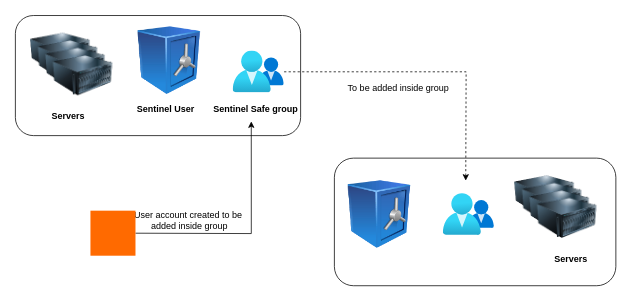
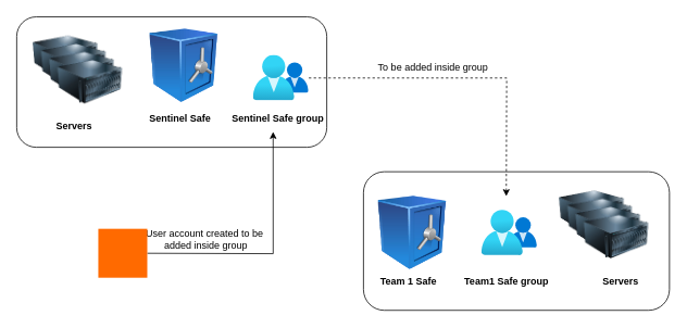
  <mxCell id="0" />
  <mxCell id="1" parent="0" />
  <mxCell id="2" value="" style="rounded=1;whiteSpace=wrap;html=1;" vertex="1" parent="1"><mxGeometry x="445" y="210" width="375" height="170" as="geometry" /></mxCell>
  <mxCell id="3" value="" style="rounded=1;whiteSpace=wrap;html=1;" vertex="1" parent="1"><mxGeometry x="20" y="20" width="380" height="160" as="geometry" /></mxCell>
  <mxCell id="4" value="" style="image;html=1;image=img/lib/clip_art/finance/Safe_128x128.png" vertex="1" parent="1"><mxGeometry x="170" y="35" width="110" height="90" as="geometry" /></mxCell>
- <mxCell id="5" value="&lt;b&gt;Sentinel User&lt;/b&gt;" style="text;html=1;align=center;verticalAlign=middle;resizable=0;points=[];autosize=1;strokeColor=none;fillColor=none;" vertex="1" parent="1"><mxGeometry x="170" y="130" width="100" height="30" as="geometry" /></mxCell>
+ <mxCell id="5" value="&lt;b&gt;Sentinel Safe&lt;/b&gt;" style="text;html=1;align=center;verticalAlign=middle;resizable=0;points=[];autosize=1;strokeColor=none;fillColor=none;" vertex="1" parent="1"><mxGeometry x="170" y="130" width="100" height="30" as="geometry" /></mxCell>
  <mxCell id="6" style="edgeStyle=orthogonalEdgeStyle;rounded=0;orthogonalLoop=1;jettySize=auto;html=1;dashed=1;" edge="1" parent="1" source="7"><mxGeometry relative="1" as="geometry"><mxPoint x="620" y="240" as="targetPoint" /></mxGeometry></mxCell>
  <mxCell id="7" value="" style="image;aspect=fixed;html=1;points=[];align=center;fontSize=12;image=img/lib/azure2/identity/Groups.svg;" vertex="1" parent="1"><mxGeometry x="310" y="67" width="68" height="56.0" as="geometry" /></mxCell>
  <mxCell id="8" value="" style="image;html=1;image=img/lib/clip_art/finance/Safe_128x128.png" vertex="1" parent="1"><mxGeometry x="450" y="240" width="110" height="90" as="geometry" /></mxCell>
  <mxCell id="9" value="&lt;b&gt;Sentinel Safe group&lt;/b&gt;" style="text;html=1;align=center;verticalAlign=middle;resizable=0;points=[];autosize=1;strokeColor=none;fillColor=none;" vertex="1" parent="1"><mxGeometry x="270" y="130" width="140" height="30" as="geometry" /></mxCell>
+ <mxCell id="10" value="&lt;b&gt;Team 1 Safe&lt;/b&gt;" style="text;html=1;align=center;verticalAlign=middle;resizable=0;points=[];autosize=1;strokeColor=none;fillColor=none;" vertex="1" parent="1"><mxGeometry x="455" y="330" width="90" height="30" as="geometry" /></mxCell>
  <mxCell id="11" value="" style="image;aspect=fixed;html=1;points=[];align=center;fontSize=12;image=img/lib/azure2/identity/Groups.svg;" vertex="1" parent="1"><mxGeometry x="590" y="257" width="68" height="56" as="geometry" /></mxCell>
- <mxCell id="13" value="To be added inside group" style="text;html=1;align=center;verticalAlign=middle;resizable=0;points=[];autosize=1;strokeColor=none;fillColor=none;" vertex="1" parent="1"><mxGeometry x="450" y="102" width="160" height="30" as="geometry" /></mxCell>
+ <mxCell id="12" value="&lt;b&gt;Team1 Safe group&lt;/b&gt;" style="text;html=1;align=center;verticalAlign=middle;resizable=0;points=[];autosize=1;strokeColor=none;fillColor=none;" vertex="1" parent="1"><mxGeometry x="555" y="330" width="130" height="30" as="geometry" /></mxCell>
+ <mxCell id="13" value="To be added inside group" style="text;html=1;align=center;verticalAlign=middle;resizable=0;points=[];autosize=1;strokeColor=none;fillColor=none;" vertex="1" parent="1"><mxGeometry x="450" y="67" width="160" height="30" as="geometry" /></mxCell>
  <mxCell id="14" value="" style="image;html=1;image=img/lib/clip_art/computers/Server_128x128.png" vertex="1" parent="1"><mxGeometry x="40" y="30" width="80" height="80" as="geometry" /></mxCell>
  <mxCell id="15" value="" style="image;html=1;image=img/lib/clip_art/computers/Server_128x128.png" vertex="1" parent="1"><mxGeometry y="40" width="80" height="80" as="geometry" x="50" /></mxCell>
  <mxCell id="16" value="" style="image;html=1;image=img/lib/clip_art/computers/Server_128x128.png" vertex="1" parent="1"><mxGeometry x="60" y="50" width="80" height="80" as="geometry" /></mxCell>
  <mxCell id="17" value="" style="image;html=1;image=img/lib/clip_art/computers/Server_128x128.png" vertex="1" parent="1"><mxGeometry x="70" y="60" width="80" height="80" as="geometry" /></mxCell>
  <mxCell id="18" value="&lt;b&gt;Servers&lt;/b&gt;" style="text;html=1;align=center;verticalAlign=middle;resizable=0;points=[];autosize=1;strokeColor=none;fillColor=none;" vertex="1" parent="1"><mxGeometry x="55" y="140" width="70" height="30" as="geometry" /></mxCell>
  <mxCell id="19" value="" style="image;html=1;image=img/lib/clip_art/computers/Server_128x128.png" vertex="1" parent="1"><mxGeometry x="685" y="220" width="80" height="80" as="geometry" /></mxCell>
  <mxCell id="20" value="" style="image;html=1;image=img/lib/clip_art/computers/Server_128x128.png" vertex="1" parent="1"><mxGeometry x="695" y="230" width="80" height="80" as="geometry" /></mxCell>
  <mxCell id="21" value="" style="image;html=1;image=img/lib/clip_art/computers/Server_128x128.png" vertex="1" parent="1"><mxGeometry x="705" y="240" width="80" height="80" as="geometry" /></mxCell>
  <mxCell id="22" value="" style="image;html=1;image=img/lib/clip_art/computers/Server_128x128.png" vertex="1" parent="1"><mxGeometry x="715" y="250" width="80" height="80" as="geometry" /></mxCell>
  <mxCell id="23" value="&lt;b&gt;Servers&lt;/b&gt;" style="text;html=1;align=center;verticalAlign=middle;resizable=0;points=[];autosize=1;strokeColor=none;fillColor=none;" vertex="1" parent="1"><mxGeometry x="725" y="330" width="70" height="30" as="geometry" /></mxCell>
  <mxCell id="24" style="edgeStyle=orthogonalEdgeStyle;rounded=0;orthogonalLoop=1;jettySize=auto;html=1;entryX=0.459;entryY=1.036;entryDx=0;entryDy=0;entryPerimeter=0;" edge="1" parent="1" target="9"><mxGeometry relative="1" as="geometry"><mxPoint x="180" y="310" as="sourcePoint" /></mxGeometry></mxCell>
  <mxCell id="25" value="User account created to be&lt;div&gt;&amp;nbsp;added inside group&lt;/div&gt;" style="text;html=1;align=center;verticalAlign=middle;resizable=0;points=[];autosize=1;strokeColor=none;fillColor=none;" vertex="1" parent="1"><mxGeometry x="165" y="273" width="170" height="40" as="geometry" /></mxCell>
  <mxCell id="26" value="" style="points=[];aspect=fixed;html=1;align=center;shadow=0;dashed=0;fillColor=#FF6A00;strokeColor=none;shape=mxgraph.alibaba_cloud.user;" vertex="1" parent="1"><mxGeometry x="120" y="280" width="60" height="60" as="geometry" /></mxCell>
